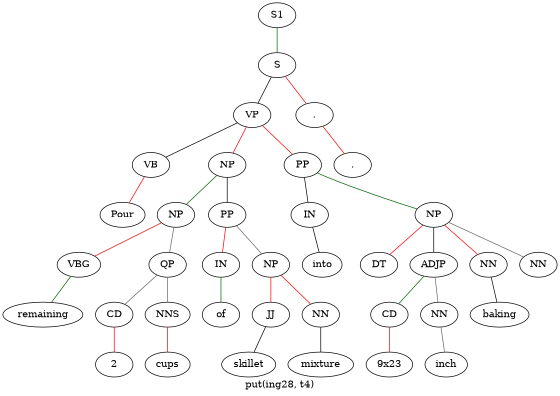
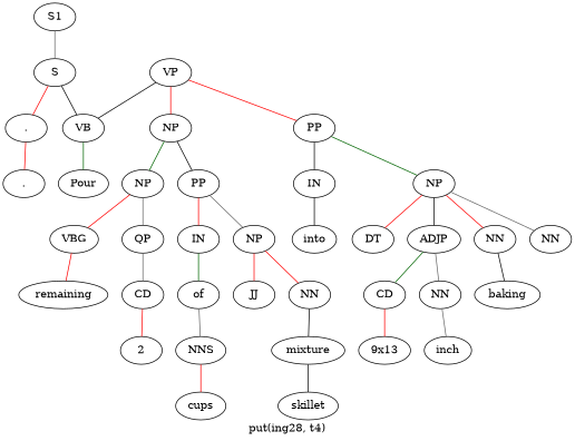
  graph {
    label="put(ing28, t4)"
    edge [color=red]
    n1 [label=S1]
    n2 [label=S]
    n3 [label=VP]
    n4 [label="."]
    n5 [label=VB]
    n6 [label=NP]
    n7 [label=PP]
    n8 [label="."]
    n9 [label=Pour]
    n10 [label=NP]
    n11 [label=PP]
    n12 [label=IN]
    n13 [label=NP]
    n14 [label=VBG]
    n15 [label=QP]
    n16 [label=IN]
    n17 [label=NP]
    n18 [label=remaining]
    n19 [label=CD]
    n20 [label=NNS]
    n21 [label=2]
    n22 [label=cups]
    n23 [label=of]
    n24 [label=JJ]
    n25 [label=NN]
    n26 [label=skillet]
    n27 [label=mixture]
    n28 [label=into]
    n29 [label=DT]
    n30 [label=ADJP]
    n31 [label=NN]
    n32 [label=NN]
    n33 [label=CD]
    n34 [label=NN]
    n35 [label=baking]
-   n36 [label="9x23"]
+   n36 [label="9x13"]
    n37 [label=inch]
-   n1 -- n2 [color=darkgreen]
-   n2 -- n3 [color=black]
+   n1 -- n2 [color=gray40]
+   n2 -- n5 [color=black]
    n2 -- n4
    n3 -- n5 [color=black]
    n3 -- n6
    n3 -- n7
    n4 -- n8
-   n5 -- n9
+   n5 -- n9 [color=darkgreen]
    n6 -- n10 [color=darkgreen]
    n6 -- n11 [color=black]
    n7 -- n12 [color=black]
    n7 -- n13 [color=darkgreen]
    n10 -- n14
    n10 -- n15 [color=gray40]
    n11 -- n16
    n11 -- n17 [color=gray40]
    n12 -- n28 [color=black]
    n13 -- n29
    n13 -- n30 [color=black]
    n13 -- n31
    n13 -- n32 [color=gray40]
-   n14 -- n18 [color=darkgreen]
+   n14 -- n18
    n15 -- n19 [color=gray40]
-   n15 -- n20 [color=gray40]
+   n23 -- n20 [color=gray40]
    n16 -- n23 [color=darkgreen]
    n17 -- n24
    n17 -- n25
    n19 -- n21
    n20 -- n22
-   n24 -- n26 [color=black]
+   n27 -- n26 [color=black]
    n25 -- n27 [color=black]
    n30 -- n33 [color=darkgreen]
    n30 -- n34 [color=gray40]
    n31 -- n35 [color=black]
    n33 -- n36
    n34 -- n37 [color=gray40]
  }
